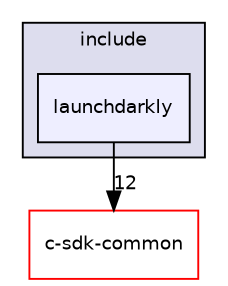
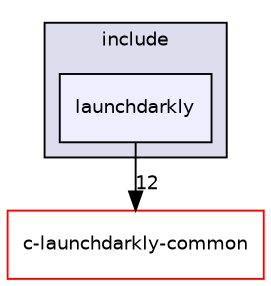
  digraph {
    compound=true
    node [fontname=Helvetica fontsize=10 shape=box style=filled]
    n1 [fillcolor="#eeeeff" label=launchdarkly pencolor=black]
-   n2 [color=red fillcolor=white label="c-sdk-common"]
+   n2 [color=red fillcolor=white label="c-launchdarkly-common"]
    subgraph cluster_1 {
      bgcolor="#ddddee"
      fontname=Helvetica
      fontsize=10
      label=include
      pencolor=black
      n1
    }
    n1 -> n2 [headlabel=12 labeldistance=1.5 labelfontname=Helvetica labelfontsize=10]
  }
